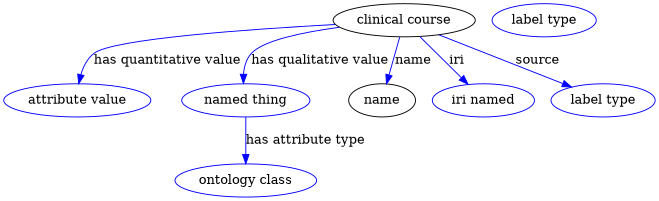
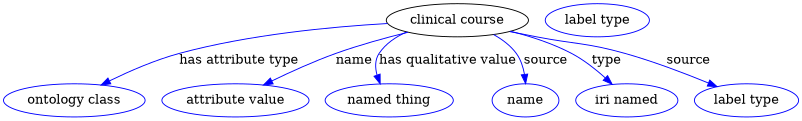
  digraph {
    node [color=blue]
    edge [color=blue style=solid]
    n1 [height=0.5 label="clinical course" width=1.7151 color=""]
    n2 [height=0.5 label="ontology class" width=1.7151]
    n3 [height=0.5 label="attribute value" width=1.6971]
    n4 [height=0.5 label="named thing" width=1.5346]
-   name [height=0.5 width=0.84854 color=""]
+   name [height=0.5 width=0.84854]
    n6 [height=0.5 label="iri named" width=1.011]
    n7 [height=0.5 label="label type" width=1.2638]
    n8 [height=0.5 label="label type" width=1.2638]
-   n4 -> n2 [label="has attribute type"]
-   n1 -> n3 [label="has quantitative value"]
+   n1 -> n2 [label="has attribute type"]
+   n1 -> n3 [label=name]
    n1 -> n4 [label="has qualitative value"]
-   n1 -> name [label=name]
-   n1 -> n6 [label=iri]
+   n1 -> name [label=source]
+   n1 -> n6 [label=type]
    n1 -> n7 [label=source]
  }
